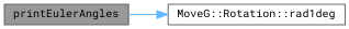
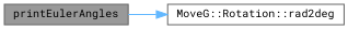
  digraph {
    rankdir=LR
    fontname="Roboto Mono"
    node [fontname="Roboto Mono" fontsize=10 shape=box style=filled]
    n1 [color=gray40 fillcolor=grey60 fontcolor=black height=0.2 label=printEulerAngles width=0.4]
-   n2 [color=grey40 fillcolor=white height=0.2 label="MoveG::Rotation::rad1deg" width=0.4]
+   n2 [color=grey40 fillcolor=white height=0.2 label="MoveG::Rotation::rad2deg" width=0.4]
    n1 -> n2 [color=steelblue1 fontname="Roboto Mono" fontsize=10 labelfontname=Helvetica labelfontsize=10 style=solid]
  }
